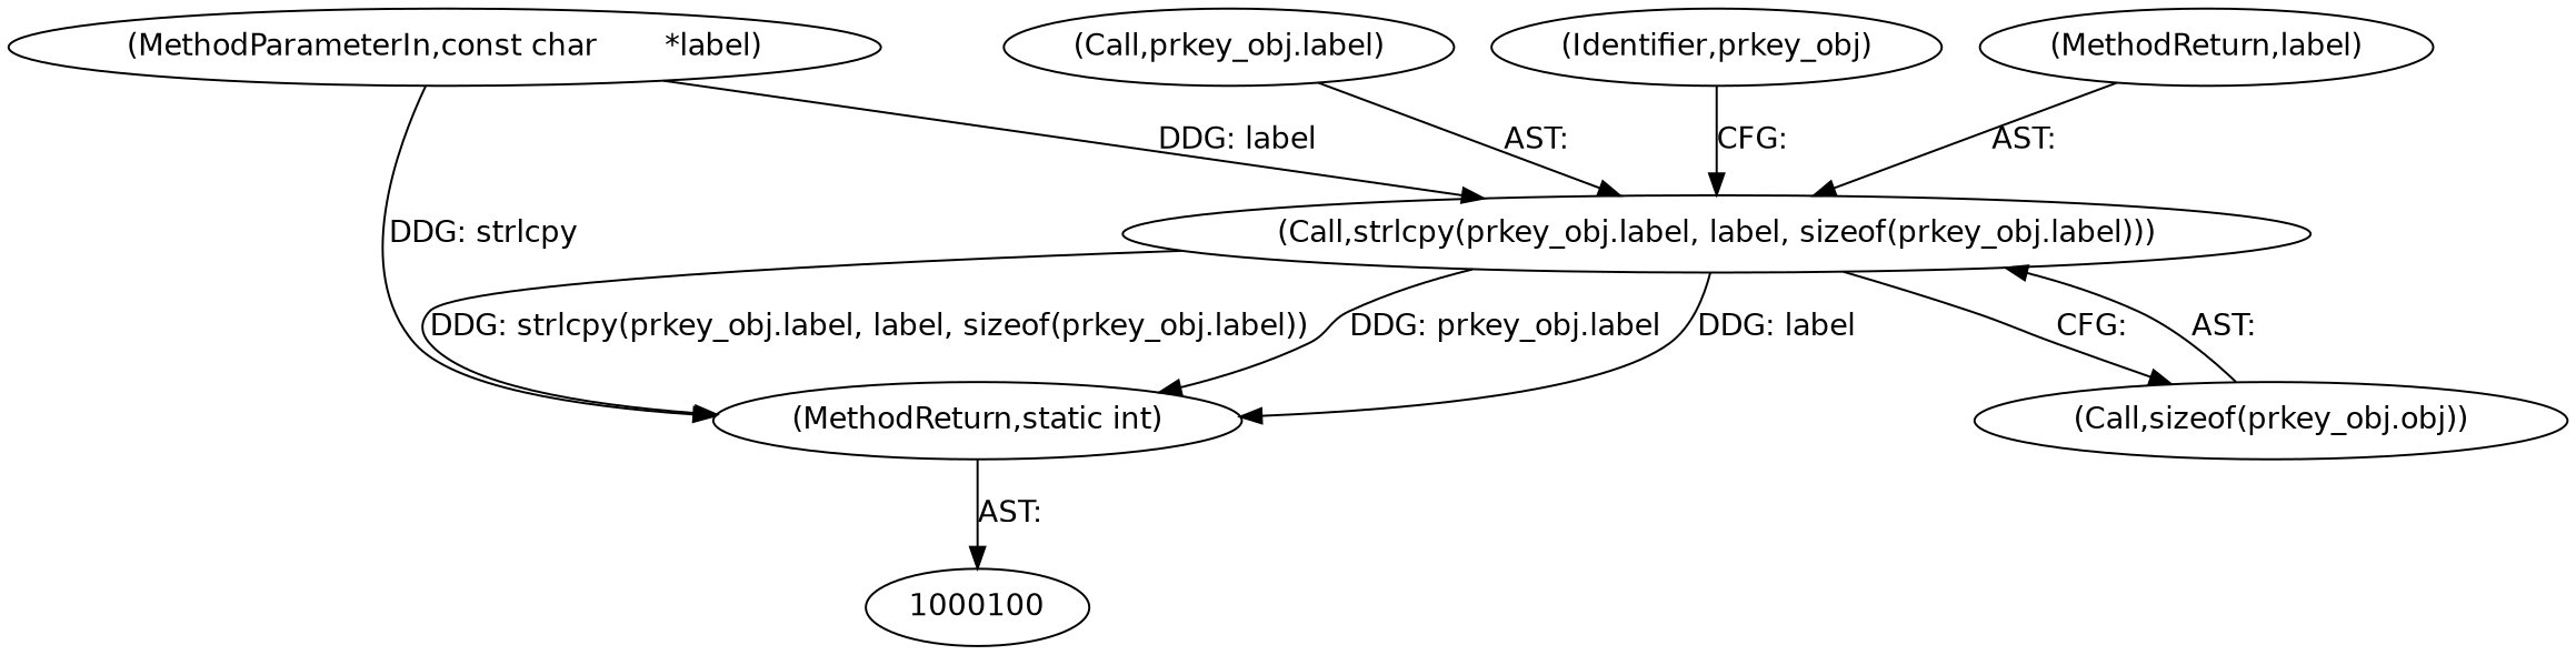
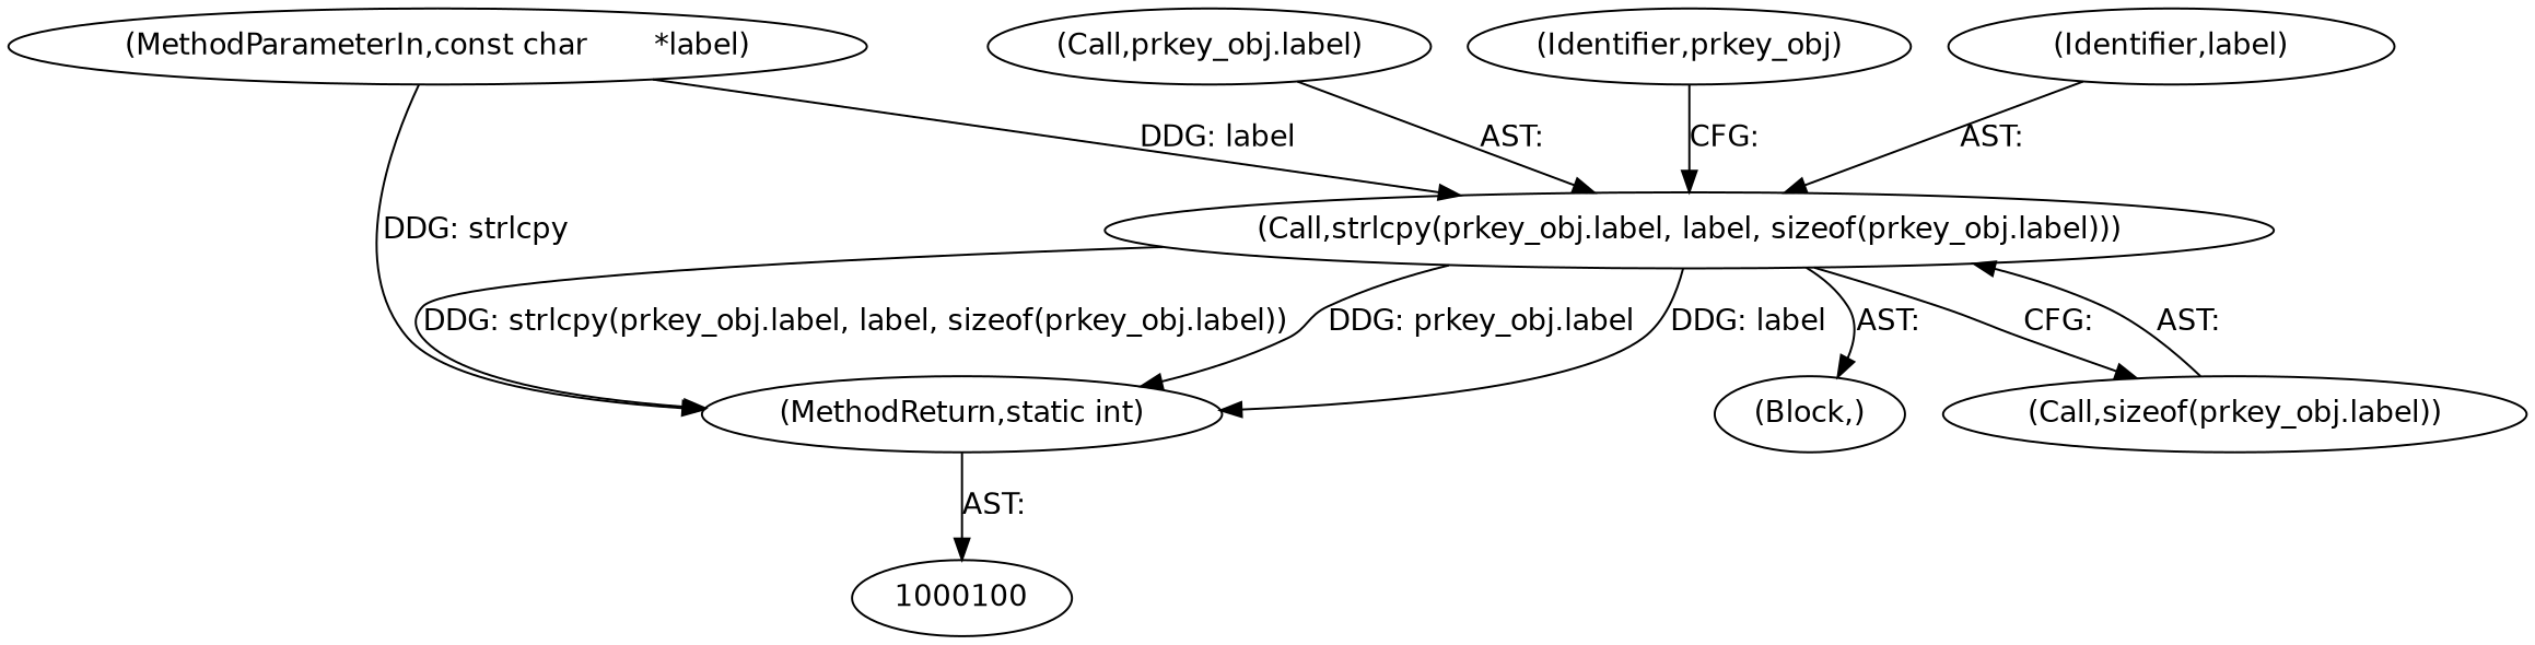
  digraph {
    fontname="DejaVu Sans"
    node [fontname="DejaVu Sans"]
    edge [fontname="DejaVu Sans"]
    n1 [label="(MethodParameterIn,const char       *label)"]
    n2 [label="(Call,strlcpy(prkey_obj.label, label, sizeof(prkey_obj.label)))"]
    n3 [label="(MethodReturn,static int)"]
-   n5 [label="(Call,sizeof(prkey_obj.obj))"]
+   n4 [label="(Block,)"]
+   n5 [label="(Call,sizeof(prkey_obj.label))"]
    1000100
    n7 [label="(Call,prkey_obj.label)"]
    n8 [label="(Identifier,prkey_obj)"]
-   n9 [label="(MethodReturn,label)"]
+   n9 [label="(Identifier,label)"]
    n1 -> n2 [label="DDG: label"]
    n1 -> n3 [label="DDG: strlcpy"]
    n2 -> n3 [label="DDG: label"]
    n2 -> n3 [label="DDG: strlcpy(prkey_obj.label, label, sizeof(prkey_obj.label))"]
    n2 -> n3 [label="DDG: prkey_obj.label"]
+   n2 -> n4 [label="AST: "]
    n2 -> n5 [label="CFG: "]
    n3 -> 1000100 [label="AST: "]
    n5 -> n2 [label="AST: "]
    n7 -> n2 [label="AST: "]
    n8 -> n2 [label="CFG: "]
    n9 -> n2 [label="AST: "]
  }
